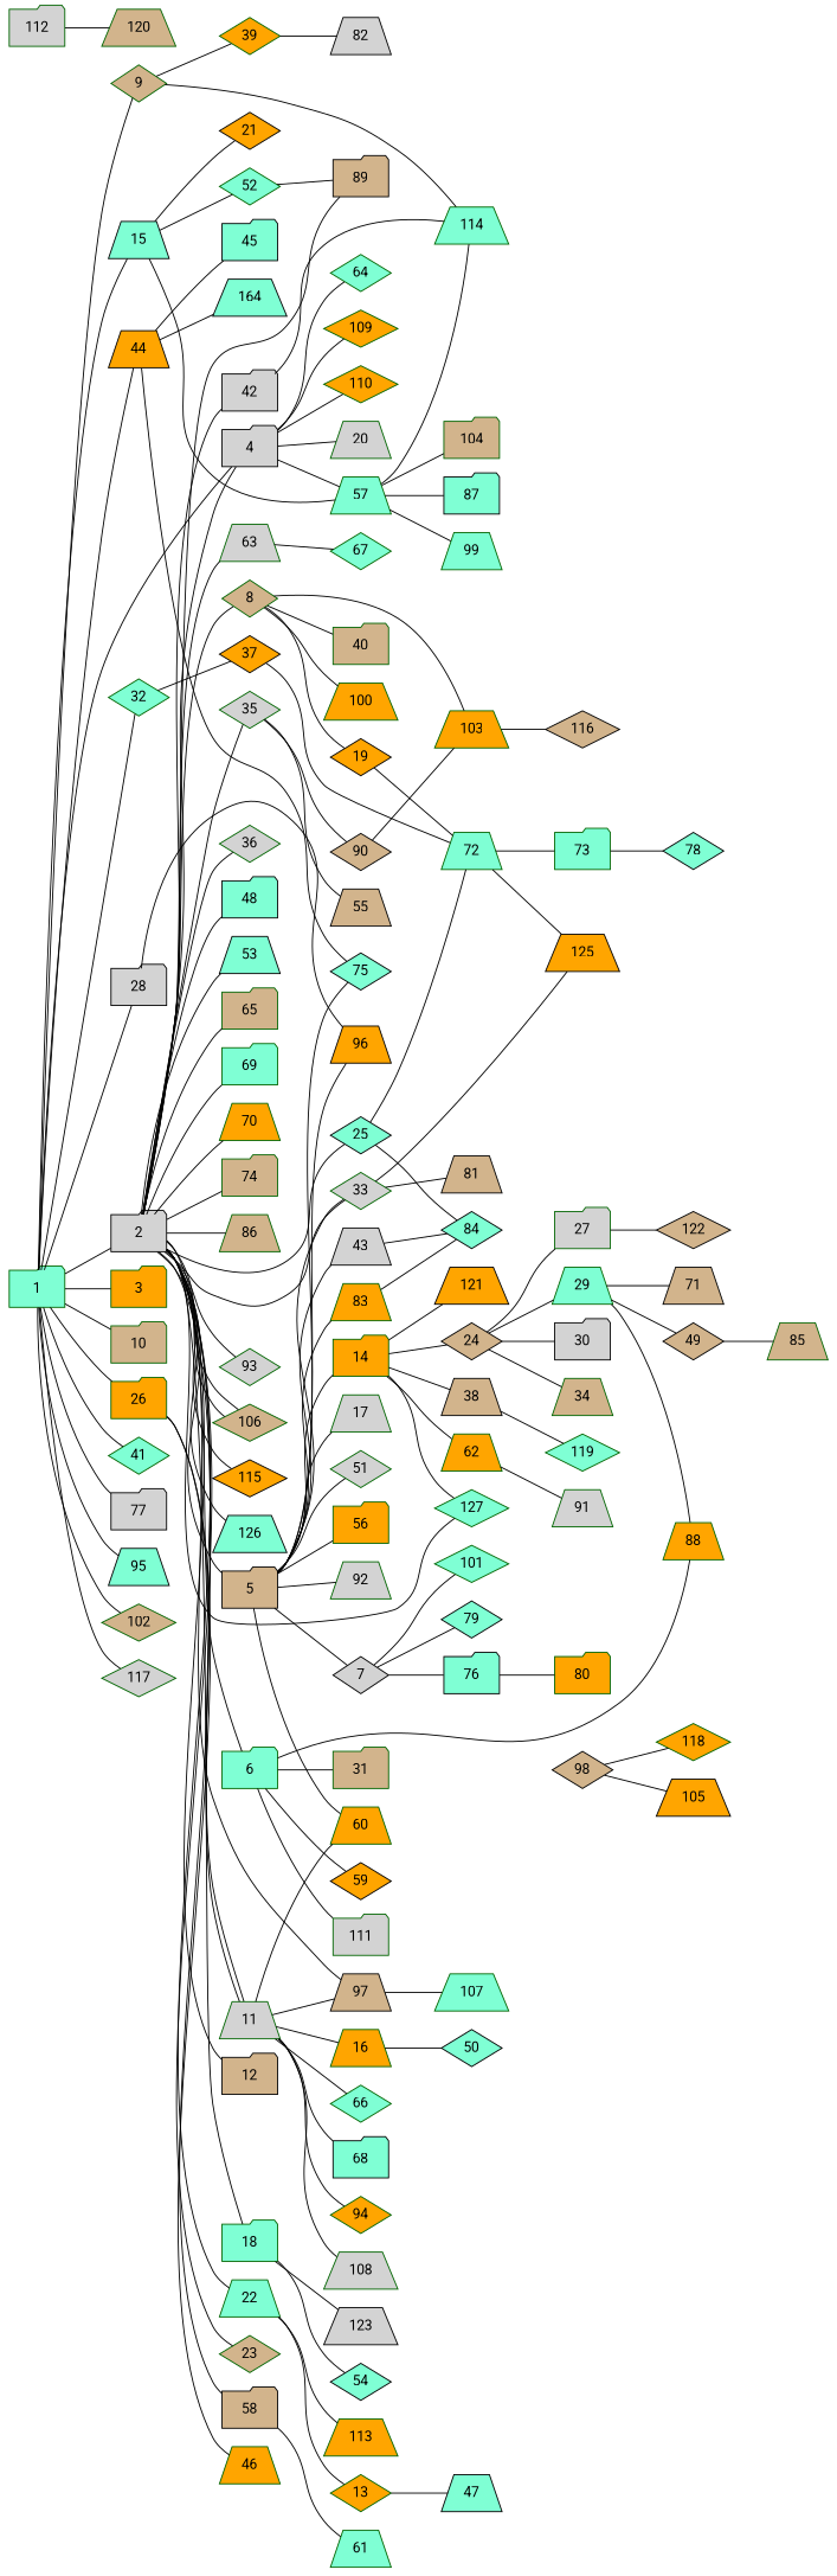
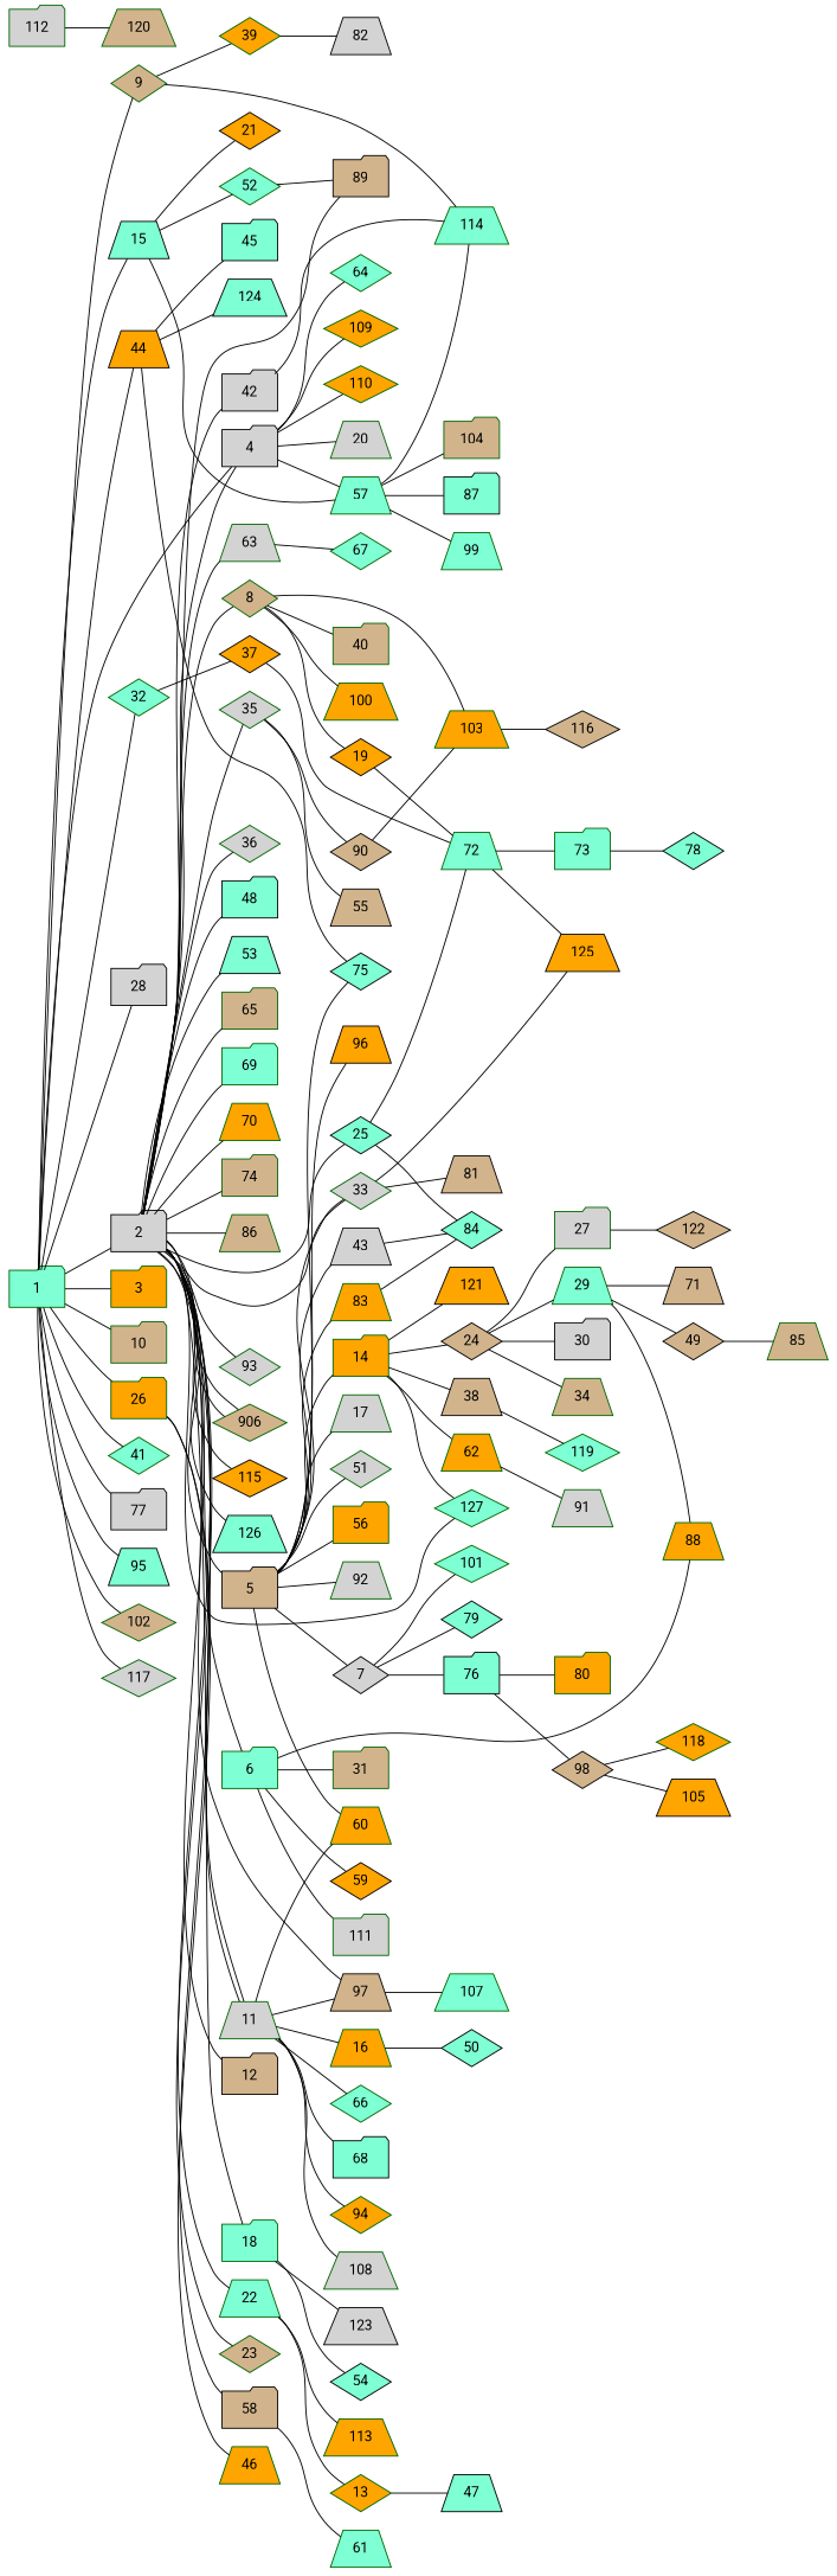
  graph {
    fontname=Roboto
    rankdir=LR
    node [color=darkgreen fillcolor=aquamarine fontname=Roboto shape=trapezium style=filled]
    edge [fontname=Roboto]
    1 [shape=folder]
    2 [color=black fillcolor=lightgrey shape=folder]
    3 [fillcolor=orange shape=folder]
    4 [color=black fillcolor=lightgrey shape=folder]
    9 [fillcolor=tan shape=diamond]
    10 [fillcolor=tan shape=folder]
    15 [color=black]
    26 [fillcolor=orange shape=folder]
    28 [color=black fillcolor=lightgrey shape=folder]
    32 [shape=diamond]
    41 [shape=diamond]
    44 [color=black fillcolor=orange]
    77 [color=black fillcolor=lightgrey shape=folder]
    95 [color=black]
    102 [fillcolor=tan shape=diamond]
    117 [fillcolor=lightgrey shape=diamond]
    5 [color=black fillcolor=tan shape=folder]
    6 [shape=folder]
    8 [fillcolor=tan shape=diamond]
    11 [fillcolor=lightgrey]
    12 [color=black fillcolor=tan shape=folder]
    18 [shape=folder]
    22
    23 [fillcolor=tan shape=diamond]
    25 [color=black shape=diamond]
    33 [fillcolor=lightgrey shape=diamond]
    35 [fillcolor=lightgrey shape=diamond]
    36 [fillcolor=lightgrey shape=diamond]
    42 [color=black fillcolor=lightgrey shape=folder]
    48 [color=black shape=folder]
    53 [color=black]
    63 [fillcolor=lightgrey]
    65 [fillcolor=tan shape=folder]
    69 [shape=folder]
    70 [fillcolor=orange]
    74 [fillcolor=tan shape=folder]
    86 [fillcolor=tan]
    89 [color=black fillcolor=tan shape=folder]
    93 [fillcolor=lightgrey shape=diamond]
    97 [color=black fillcolor=tan]
-   106 [fillcolor=tan shape=diamond]
+   106 [fillcolor=tan shape=diamond label=906]
    115 [color=black fillcolor=orange shape=diamond]
    126 [color=black]
    127 [shape=diamond]
    20 [fillcolor=lightgrey]
    57
    64 [shape=diamond]
    109 [fillcolor=orange shape=diamond]
    110 [fillcolor=orange shape=diamond]
    39 [fillcolor=orange shape=diamond]
    114
    21 [color=black fillcolor=orange shape=diamond]
    52 [shape=diamond]
    46 [fillcolor=orange]
    58 [color=black fillcolor=tan shape=folder]
    96 [color=black fillcolor=orange]
    37 [color=black fillcolor=orange shape=diamond]
    75 [color=black shape=diamond]
    45 [color=black shape=folder]
-   124 [color=black label=164]
+   124 [color=black]
    7 [color=black fillcolor=lightgrey shape=diamond]
    14 [fillcolor=orange shape=folder]
    17 [fillcolor=lightgrey]
    43 [color=black fillcolor=lightgrey]
    51 [fillcolor=lightgrey shape=diamond]
    56 [fillcolor=orange shape=folder]
    60 [fillcolor=orange]
    83 [fillcolor=orange]
    92 [fillcolor=lightgrey]
    31 [fillcolor=tan shape=folder]
    59 [color=black fillcolor=orange shape=diamond]
    88 [fillcolor=orange]
    111 [fillcolor=lightgrey shape=folder]
    19 [color=black fillcolor=orange shape=diamond]
    40 [fillcolor=tan shape=folder]
    100 [fillcolor=orange]
    103 [fillcolor=orange]
    16 [fillcolor=orange]
    66 [shape=diamond]
    68 [color=black shape=folder]
    94 [fillcolor=orange shape=diamond]
    108 [fillcolor=lightgrey]
    54 [color=black shape=diamond]
    123 [color=black fillcolor=lightgrey]
    13 [fillcolor=orange shape=diamond]
    113 [fillcolor=orange]
    72
    84 [color=black shape=diamond]
    81 [color=black fillcolor=tan]
    125 [color=black fillcolor=orange]
    55 [color=black fillcolor=tan]
    90 [color=black fillcolor=tan shape=diamond]
    67 [shape=diamond]
    107
    87 [color=black shape=folder]
    99
    104 [fillcolor=tan shape=folder]
    76 [color=black shape=folder]
    79 [color=black shape=diamond]
    101 [shape=diamond]
    24 [color=black fillcolor=tan shape=diamond]
    38 [color=black fillcolor=tan]
    62 [fillcolor=orange]
    121 [color=black fillcolor=orange]
    80 [fillcolor=orange shape=folder]
    98 [color=black fillcolor=tan shape=diamond]
    116 [color=black fillcolor=tan shape=diamond]
    82 [color=black fillcolor=lightgrey]
    50 [color=black shape=diamond]
    47 [color=black]
    27 [fillcolor=lightgrey shape=folder]
    29
    30 [color=black fillcolor=lightgrey shape=folder]
    34 [fillcolor=tan]
    119 [shape=diamond]
    91 [fillcolor=lightgrey]
    73 [shape=folder]
    122 [color=black fillcolor=tan shape=diamond]
    49 [color=black fillcolor=tan shape=diamond]
    71 [color=black fillcolor=tan]
    61
    85 [fillcolor=tan]
    112 [fillcolor=lightgrey shape=folder]
    120 [fillcolor=tan]
    78 [color=black shape=diamond]
    105 [color=black fillcolor=orange]
    118 [fillcolor=orange shape=diamond]
    1 -- 2
    1 -- 3
    1 -- 4
    1 -- 9
    1 -- 10
    1 -- 15
    1 -- 26
    1 -- 28
    1 -- 32
    1 -- 41
    1 -- 44
    1 -- 77
    1 -- 95
    1 -- 102
    1 -- 117
    2 -- 4
    2 -- 5
    2 -- 6
    2 -- 8
    2 -- 11
    2 -- 11
    2 -- 12
    2 -- 18
    2 -- 22
    2 -- 23
    2 -- 25
    2 -- 33
    2 -- 35
    2 -- 36
    2 -- 42
    2 -- 48
    2 -- 53
    2 -- 63
    2 -- 65
    2 -- 69
    2 -- 70
    2 -- 74
    2 -- 86
    2 -- 89
    2 -- 93
    2 -- 97
    2 -- 106
    2 -- 106
    2 -- 115
    2 -- 126
    2 -- 127
    4 -- 20
    4 -- 57
    4 -- 64
    4 -- 109
    4 -- 110
    9 -- 39
    9 -- 114
    15 -- 57
    15 -- 21
    15 -- 52
    26 -- 46
    26 -- 58
-   28 -- 96
    32 -- 37
    44 -- 75
    44 -- 45
    44 -- 124
    5 -- 33
    5 -- 96
    5 -- 75
    5 -- 7
    5 -- 14
    5 -- 17
    5 -- 43
    5 -- 51
    5 -- 56
    5 -- 60
    5 -- 83
    5 -- 92
    6 -- 31
    6 -- 59
    6 -- 88
    6 -- 111
    8 -- 19
    8 -- 40
    8 -- 100
    8 -- 103
    11 -- 97
    11 -- 60
    11 -- 16
    11 -- 66
    11 -- 68
    11 -- 94
    11 -- 108
    18 -- 54
    18 -- 123
    22 -- 13
    22 -- 113
    25 -- 72
    25 -- 84
    33 -- 81
    33 -- 125
    35 -- 55
    35 -- 90
    42 -- 114
    63 -- 67
    97 -- 107
    57 -- 114
    57 -- 87
    57 -- 99
    57 -- 104
    39 -- 82
    52 -- 89
    58 -- 61
    37 -- 72
    7 -- 76
    7 -- 79
    7 -- 101
    14 -- 127
    14 -- 24
    14 -- 38
    14 -- 62
    14 -- 121
    43 -- 84
    83 -- 84
    19 -- 72
    103 -- 116
    16 -- 50
    13 -- 47
    72 -- 125
    72 -- 73
    90 -- 103
    76 -- 80
+   76 -- 98
    24 -- 27
    24 -- 29
    24 -- 30
    24 -- 34
    38 -- 119
    62 -- 91
    98 -- 105
    98 -- 118
    27 -- 122
    29 -- 88
    29 -- 49
    29 -- 71
    73 -- 78
    49 -- 85
    112 -- 120
  }
